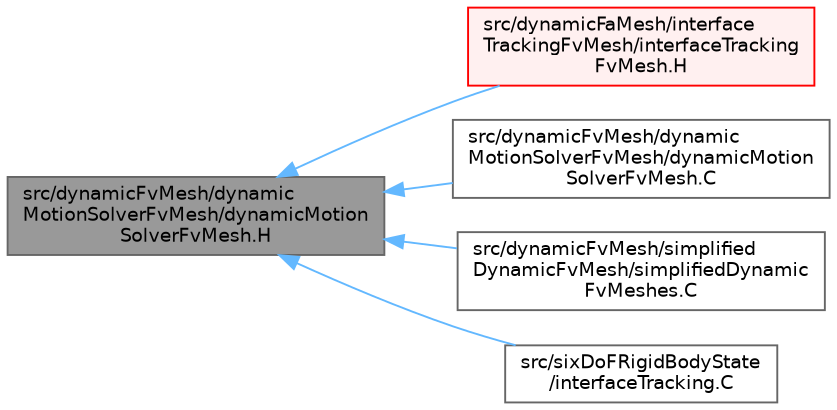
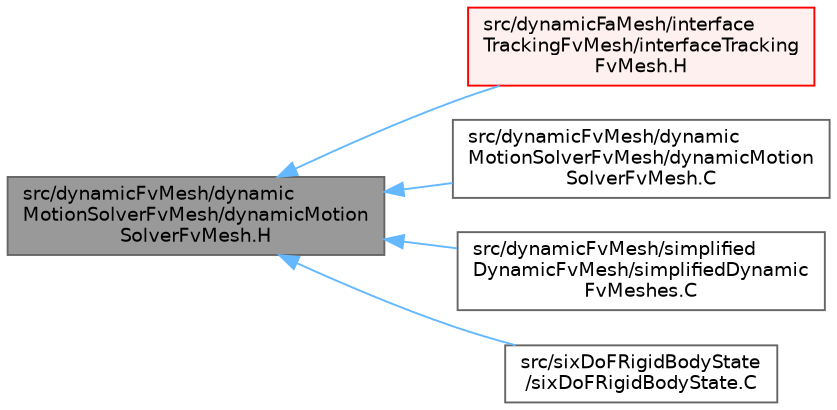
  digraph {
    rankdir=LR
    node [color=grey40 fillcolor=white fontname=Helvetica fontsize=10 shape=box style=filled]
    edge [color=steelblue1 dir=back fontname=Helvetica fontsize=10 labelfontname=Helvetica labelfontsize=10 style=solid]
    n1 [color=gray40 fillcolor=grey60 fontcolor=black height=0.2 label="src/dynamicFvMesh/dynamic\lMotionSolverFvMesh/dynamicMotion\lSolverFvMesh.H" width=0.4]
    n2 [color=red fillcolor="#FFF0F0" height=0.2 label="src/dynamicFaMesh/interface\lTrackingFvMesh/interfaceTracking\lFvMesh.H" width=0.4]
    n3 [height=0.2 label="src/dynamicFvMesh/dynamic\lMotionSolverFvMesh/dynamicMotion\lSolverFvMesh.C" width=0.4]
    n4 [height=0.2 label="src/dynamicFvMesh/simplified\lDynamicFvMesh/simplifiedDynamic\lFvMeshes.C" width=0.4]
-   n5 [height=0.2 label="src/sixDoFRigidBodyState\l/interfaceTracking.C" width=0.4]
+   n5 [height=0.2 label="src/sixDoFRigidBodyState\l/sixDoFRigidBodyState.C" width=0.4]
    n1 -> n2
    n1 -> n3
    n1 -> n4
    n1 -> n5
  }
